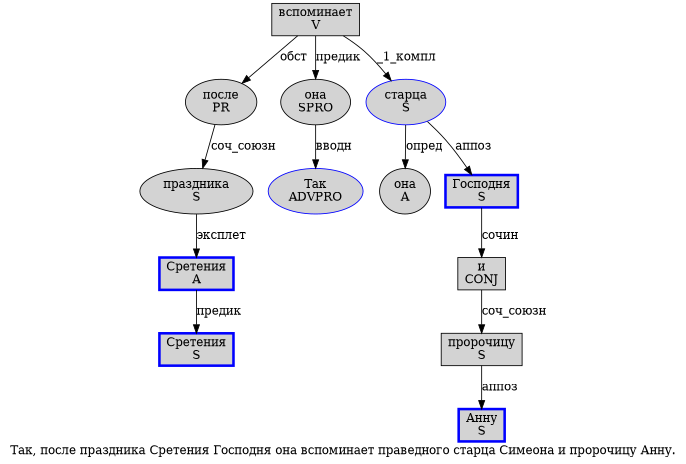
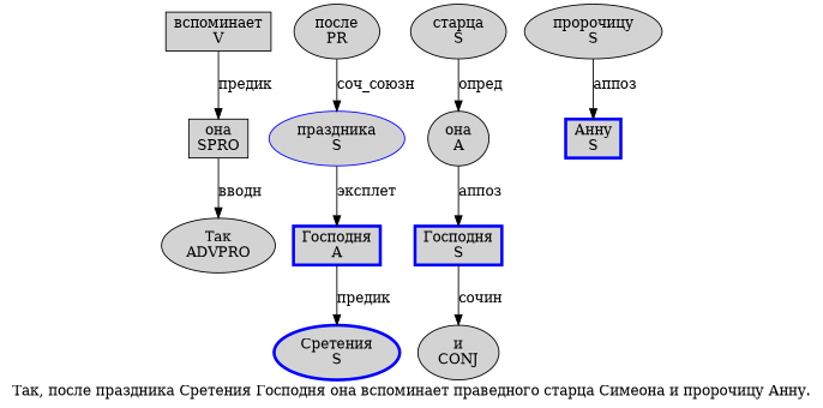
  digraph {
    label="Так, после праздника Сретения Господня она вспоминает праведного старца Симеона и пророчицу Анну."
    node [fillcolor=lightgray penwidth=1 shape=ellipse style=filled]
-   n1 [label="Так\nADVPRO" color=blue]
+   n1 [label="Так\nADVPRO"]
    n2 [label="после\nPR"]
-   n3 [label="праздника\nS"]
-   n4 [color=blue label="Сретения\nA" penwidth=3 shape=box]
-   n5 [color=blue label="Сретения\nS" penwidth=3 shape=box]
-   n6 [label="она\nSPRO"]
+   n3 [label="праздника\nS" color=blue]
+   n4 [color=blue label="Господня\nA" penwidth=3 shape=box]
+   n5 [color=blue label="Сретения\nS" penwidth=3]
+   n6 [label="она\nSPRO" shape=box]
    n7 [label="вспоминает\nV" shape=box]
-   n8 [label="старца\nS" color=blue]
+   n8 [label="старца\nS"]
    n9 [label="она\nA"]
    n10 [color=blue label="Господня\nS" penwidth=3 shape=box]
-   n11 [label="и\nCONJ" shape=box]
-   n12 [label="пророчицу\nS" shape=box]
+   n11 [label="и\nCONJ"]
+   n12 [label="пророчицу\nS"]
    n13 [color=blue label="Анну\nS" penwidth=3 shape=box]
    n2 -> n3 [label="соч_союзн"]
    n3 -> n4 [label="эксплет"]
    n4 -> n5 [label="предик"]
    n6 -> n1 [label="вводн"]
-   n7 -> n2 [label="обст"]
    n7 -> n6 [label="предик"]
-   n7 -> n8 [label="_1_компл"]
    n8 -> n9 [label="опред"]
-   n8 -> n10 [label="аппоз"]
+   n9 -> n10 [label="аппоз"]
    n10 -> n11 [label="сочин"]
-   n11 -> n12 [label="соч_союзн"]
    n12 -> n13 [label="аппоз"]
  }
